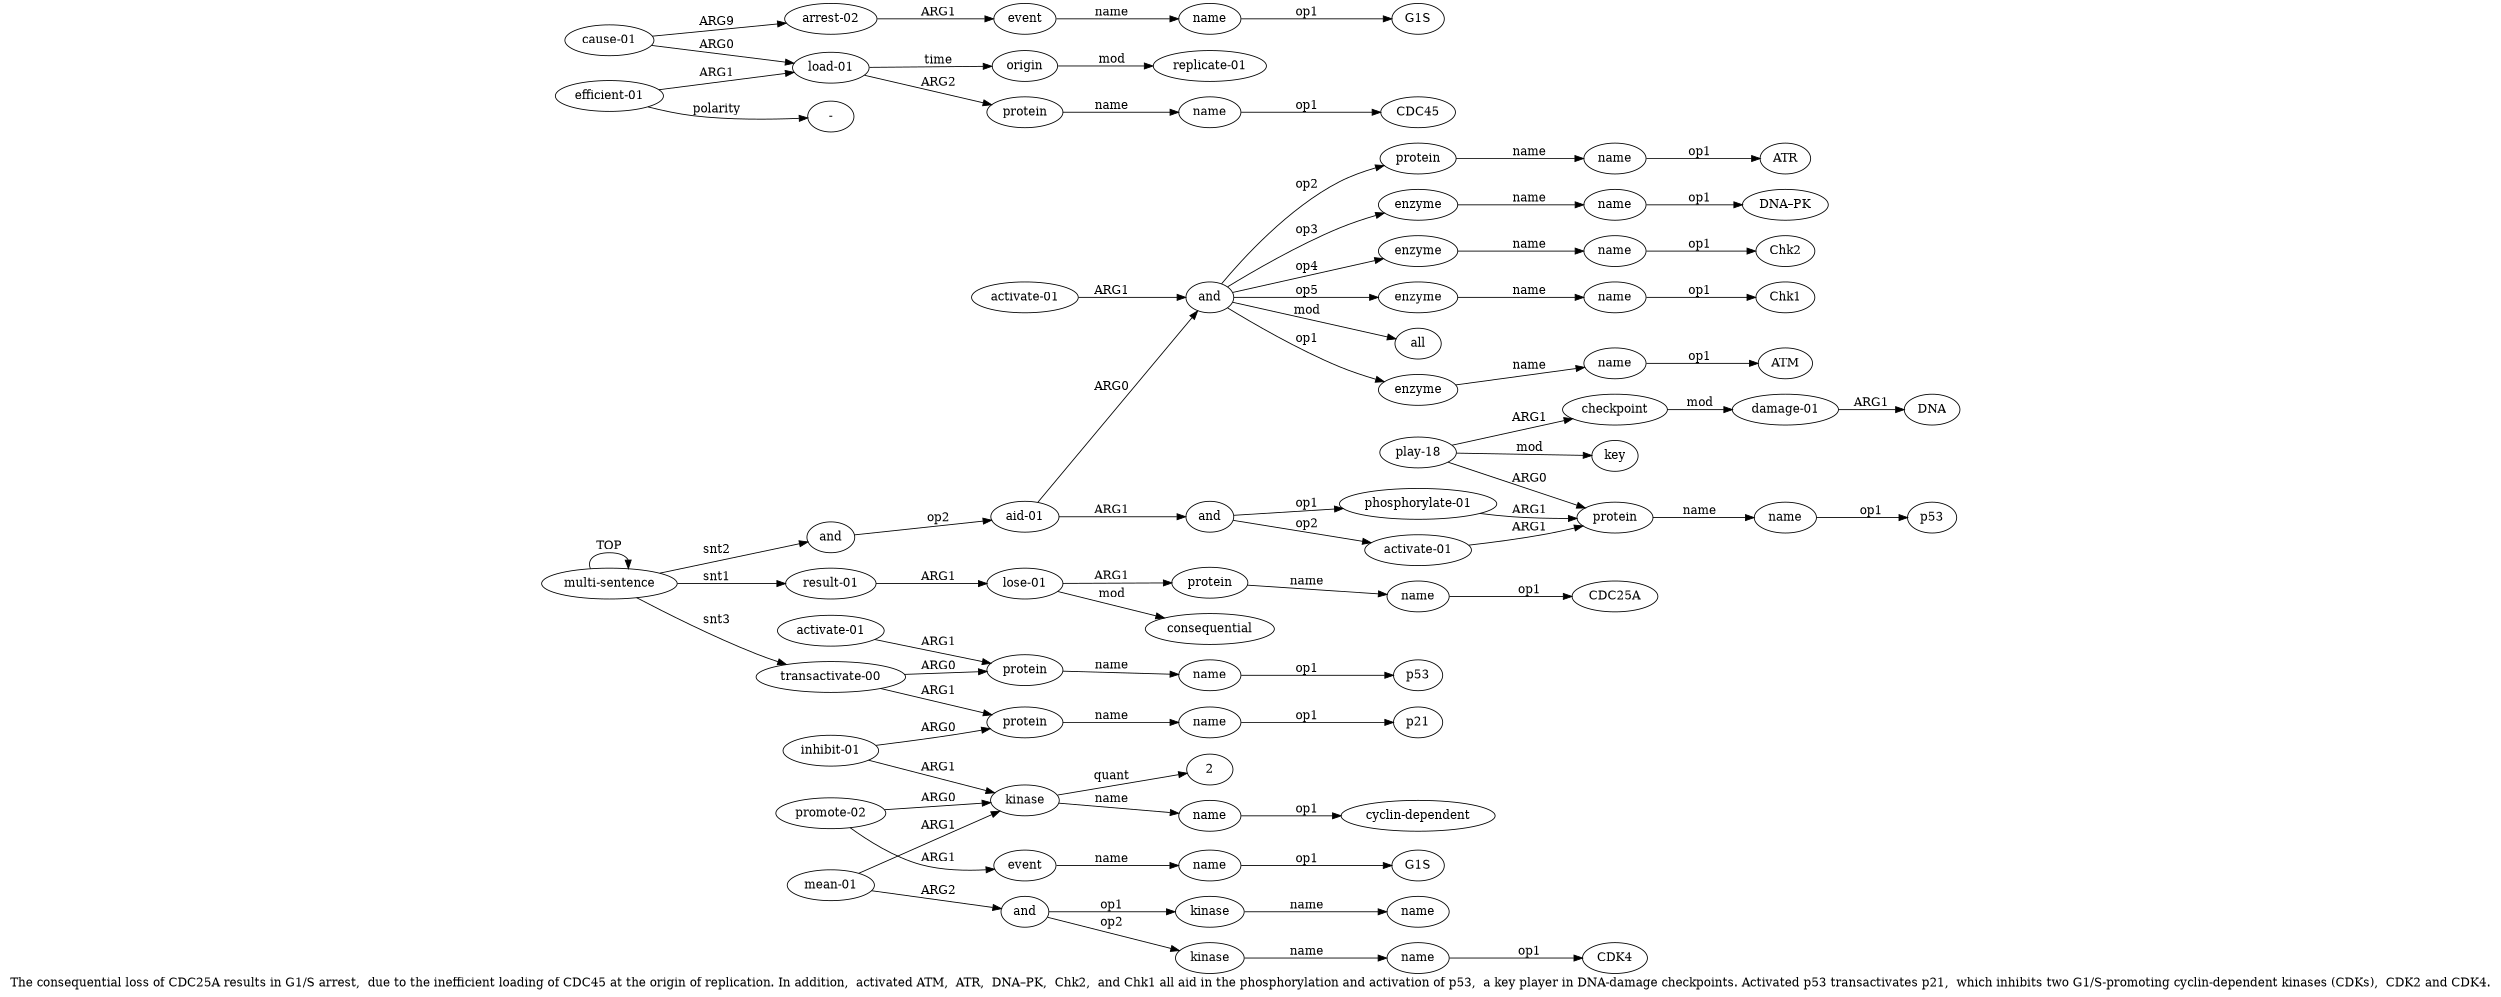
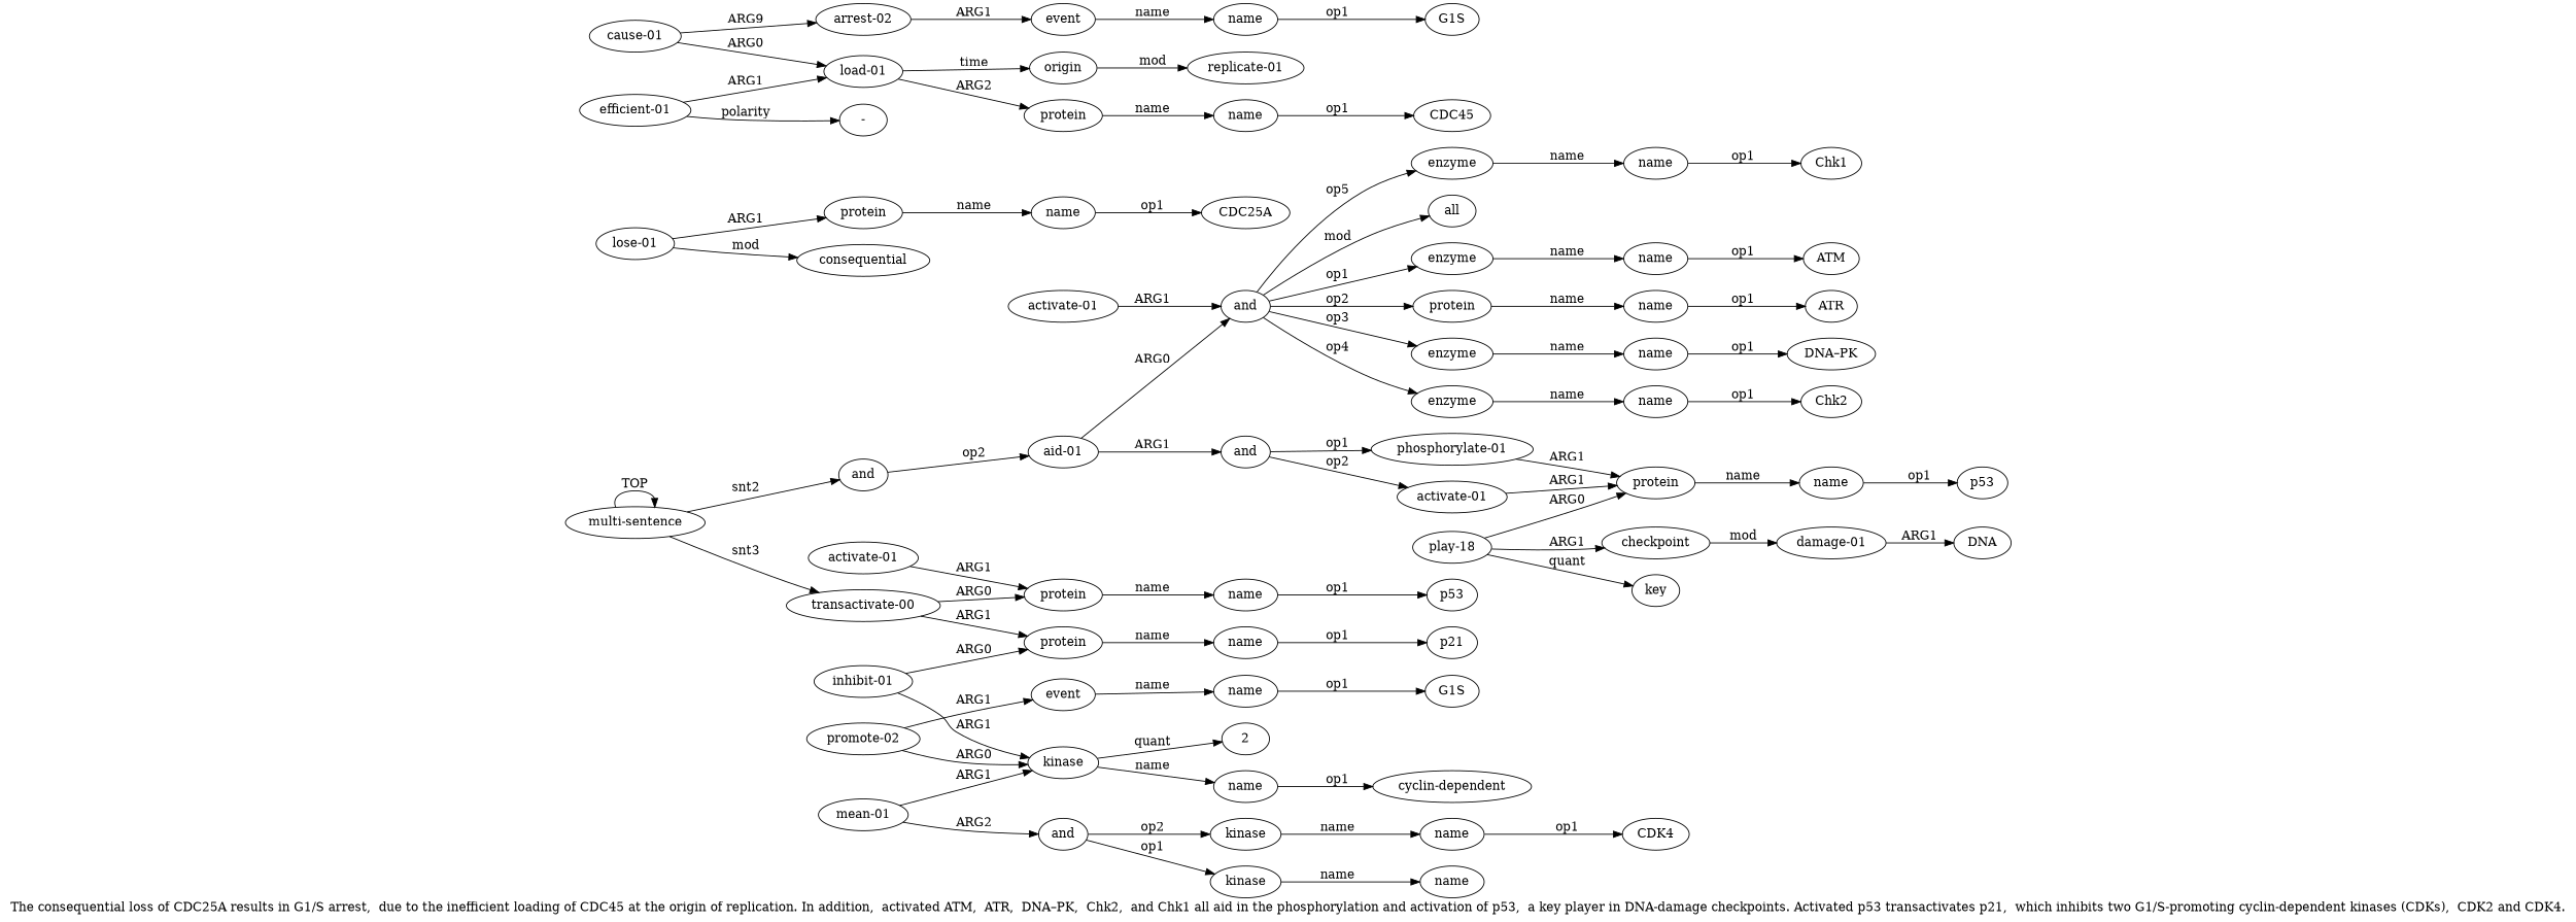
  digraph {
    label="The consequential loss of CDC25A results in G1/S arrest,  due to the inefficient loading of CDC45 at the origin of replication. In addition,  activated ATM,  ATR,  DNA–PK,  Chk2,  and Chk1 all aid in the phosphorylation and activation of p53,  a key player in DNA-damage checkpoints. Activated p53 transactivates p21,  which inhibits two G1/S-promoting cyclin-dependent kinases (CDKs),  CDK2 and CDK4."
    rankdir=LR
    node [color=black gold_ind=-1 gold_label=name test_ind=-1 test_label=name]
    edge [color=black gold_label=op1 test_label=op1]
    n1 [gold_ind=20 label=name test_ind=20]
    n2 [gold_label=ATM label=ATM test_label=ATM]
    n3 [gold_ind=21 gold_label=protein label=protein test_ind=21 test_label=protein]
    n4 [gold_ind=22 label=name test_ind=22]
    n5 [gold_label=ATR label=ATR test_label=ATR]
    n6 [gold_ind=23 gold_label=enzyme label=enzyme test_ind=23 test_label=enzyme]
    n7 [gold_ind=24 label=name test_ind=24]
    n8 [gold_label="DNA–PK" label="DNA–PK" test_label="DNA–PK"]
    n9 [gold_ind=25 gold_label=enzyme label=enzyme test_ind=25 test_label=enzyme]
    n10 [gold_ind=26 label=name test_ind=26]
    n11 [gold_label=Chk2 label=Chk2 test_label=Chk2]
    n12 [gold_ind=27 gold_label=enzyme label=enzyme test_ind=27 test_label=enzyme]
    n13 [gold_ind=28 label=name test_ind=28]
    n14 [gold_label=Chk1 label=Chk1 test_label=Chk1]
    n15 [gold_ind=29 gold_label=all label=all test_ind=29 test_label=all]
    n16 [gold_ind=31 gold_label=and label=and test_ind=31 test_label=and]
    n17 [gold_ind=32 gold_label="phosphorylate-01" label="phosphorylate-01" test_ind=32 test_label="phosphorylate-01"]
    n18 [gold_ind=40 gold_label="activate-01" label="activate-01" test_ind=40 test_label="activate-01"]
    n19 [gold_ind=33 gold_label=protein label=protein test_ind=33 test_label=protein]
    n20 [gold_ind=34 label=name test_ind=34]
    n21 [gold_label=p53 label=p53 test_label=p53]
    n22 [gold_ind=30 gold_label="activate-01" label="activate-01" test_ind=30 test_label="activate-01"]
    n23 [gold_ind=18 gold_label=and label=and test_ind=18 test_label=and]
    n24 [gold_ind=19 gold_label=enzyme label=enzyme test_ind=19 test_label=enzyme]
    n25 [gold_label=2 label=2 test_label=2]
    n26 [gold_ind=37 gold_label="damage-01" label="damage-01" test_ind=37 test_label="damage-01"]
    n27 [gold_ind=38 gold_label=DNA label=DNA test_ind=38 test_label=DNA]
    n28 [gold_label=CDK4 label=CDK4 test_label=CDK4]
    n29 [gold_ind=36 gold_label=checkpoint label=checkpoint test_ind=36 test_label=checkpoint]
    n30 [gold_label="cyclin-dependent" label="cyclin-dependent" test_label="cyclin-dependent"]
    n31 [gold_ind=35 gold_label="play-08" label="play-18" test_ind=35 test_label="play-08"]
    n32 [gold_ind=39 gold_label=key label=key test_ind=39 test_label=key]
    n33 [gold_label=p53 label=p53 test_label=p53]
    n34 [gold_label=G1S label=G1S test_label=G1S]
    n35 [gold_label=CDC25A label=CDC25A test_label=CDC25A]
    n36 [gold_label=G1S label=G1S test_label=G1S]
    n37 [gold_ind=51 gold_label=event label=event test_ind=51 test_label=event]
    n38 [gold_ind=52 label=name test_ind=52]
    n39 [gold_ind=50 gold_label="promote-02" label="promote-02" test_ind=50 test_label="promote-02"]
    n40 [gold_ind=48 gold_label=kinase label=kinase test_ind=48 test_label=kinase]
    n41 [gold_ind=49 label=name test_ind=49]
    n42 [gold_ind=53 gold_label="mean-01" label="mean-01" test_ind=53 test_label="mean-01"]
    n43 [gold_ind=54 gold_label=and label=and test_ind=54 test_label=and]
    n44 [gold_ind=55 gold_label=kinase label=kinase test_ind=55 test_label=kinase]
    n45 [gold_ind=57 gold_label=kinase label=kinase test_ind=57 test_label=kinase]
    n46 [gold_ind=56 label=name test_ind=56]
    n47 [gold_ind=58 label=name test_ind=58]
    n48 [gold_label=p21 label=p21 test_label=p21]
    n49 [gold_ind=15 gold_label="replicate-01" label="replicate-01" test_ind=15 test_label="replicate-01"]
    n50 [gold_ind=14 gold_label=origin label=origin test_ind=14 test_label=origin]
    n51 [gold_ind=17 gold_label="aid-01" label="aid-01" test_ind=17 test_label="aid-01"]
    n52 [gold_ind=16 gold_label=and label=and test_ind=16 test_label=and]
    n53 [gold_ind=11 gold_label=protein label=protein test_ind=11 test_label=protein]
    n54 [gold_ind=12 label=name test_ind=12]
    n55 [gold_label=CDC45 label=CDC45 test_label=CDC45]
    n56 [gold_ind=10 gold_label="load-01" label="load-01" test_ind=10 test_label="load-01"]
    n57 [gold_ind=13 gold_label="efficient-01" label="efficient-01" test_ind=13 test_label="efficient-01"]
    n58 [gold_label="-" label="-" test_label="-"]
-   n59 [gold_ind=1 gold_label="result-01" label="result-01" test_ind=1 test_label="result-01"]
    n60 [gold_ind=2 gold_label="lose-01" label="lose-01" test_ind=2 test_label="lose-01"]
    n61 [gold_ind=3 gold_label=protein label=protein test_ind=3 test_label=protein]
    n62 [gold_ind=5 gold_label=consequential label=consequential test_ind=5 test_label=consequential]
    n63 [gold_ind=6 gold_label="arrest-02" label="arrest-02" test_ind=6 test_label="arrest-02"]
    n64 [gold_ind=7 gold_label=event label=event test_ind=7 test_label=event]
    n65 [gold_ind=4 label=name test_ind=4]
    n66 [gold_ind=8 label=name test_ind=8]
    n67 [gold_ind=0 gold_label="multi-sentence" label="multi-sentence" test_ind=0 test_label="multi-sentence"]
    n68 [gold_ind=41 gold_label="transactivate-00" label="transactivate-00" test_ind=41 test_label="transactivate-00"]
    n69 [gold_ind=45 gold_label=protein label=protein test_ind=45 test_label=protein]
    n70 [gold_ind=42 gold_label=protein label=protein test_ind=42 test_label=protein]
    n71 [gold_ind=46 label=name test_ind=46]
    n72 [gold_ind=43 label=name test_ind=43]
    n73 [gold_ind=9 gold_label="cause-01" label="cause-01" test_ind=9 test_label="cause-01"]
    n74 [gold_ind=47 gold_label="inhibit-01" label="inhibit-01" test_ind=47 test_label="inhibit-01"]
    n75 [gold_ind=44 gold_label="activate-01" label="activate-01" test_ind=44 test_label="activate-01"]
    n1 -> n2 [label=op1]
    n3 -> n4 [gold_label=name label=name test_label=name]
    n4 -> n5 [label=op1]
    n6 -> n7 [gold_label=name label=name test_label=name]
    n7 -> n8 [label=op1]
    n9 -> n10 [gold_label=name label=name test_label=name]
    n10 -> n11 [label=op1]
    n12 -> n13 [gold_label=name label=name test_label=name]
    n13 -> n14 [label=op1]
    n16 -> n17 [label=op1]
    n16 -> n18 [gold_label=op2 label=op2 test_label=op2]
    n17 -> n19 [gold_label=ARG1 label=ARG1 test_label=ARG1]
    n18 -> n19 [gold_label=ARG1 label=ARG1 test_label=ARG1]
    n19 -> n20 [gold_label=name label=name test_label=name]
    n20 -> n21 [label=op1]
    n22 -> n23 [gold_label=ARG1 label=ARG1 test_label=ARG1]
    n23 -> n3 [gold_label=op2 label=op2 test_label=op2]
    n23 -> n6 [gold_label=op3 label=op3 test_label=op3]
    n23 -> n9 [gold_label=op4 label=op4 test_label=op4]
    n23 -> n12 [gold_label=op5 label=op5 test_label=op5]
    n23 -> n15 [gold_label=mod label=mod test_label=mod]
    n23 -> n24 [label=op1]
    n24 -> n1 [gold_label=name label=name test_label=name]
    n26 -> n27 [gold_label=ARG1 label=ARG1 test_label=ARG1]
    n29 -> n26 [gold_label=mod label=mod test_label=mod]
    n31 -> n19 [gold_label=ARG0 label=ARG0 test_label=ARG0]
    n31 -> n29 [gold_label=ARG1 label=ARG1 test_label=ARG1]
-   n31 -> n32 [gold_label=mod label=mod test_label=mod]
+   n31 -> n32 [gold_label=mod label=quant test_label=mod]
    n37 -> n38 [gold_label=name label=name test_label=name]
    n38 -> n34 [label=op1]
    n39 -> n37 [gold_label=ARG1 label=ARG1 test_label=ARG1]
    n39 -> n40 [gold_label=ARG0 label=ARG0 test_label=ARG0]
    n40 -> n25 [gold_label=quant label=quant test_label=quant]
    n40 -> n41 [gold_label=name label=name test_label=name]
    n41 -> n30 [label=op1]
    n42 -> n40 [gold_label=ARG1 label=ARG1 test_label=ARG1]
    n42 -> n43 [gold_label=ARG2 label=ARG2 test_label=ARG2]
    n43 -> n44 [label=op1]
    n43 -> n45 [gold_label=op2 label=op2 test_label=op2]
    n44 -> n46 [gold_label=name label=name test_label=name]
    n45 -> n47 [gold_label=name label=name test_label=name]
    n47 -> n28 [label=op1]
    n50 -> n49 [gold_label=mod label=mod test_label=mod]
    n51 -> n16 [gold_label=ARG1 label=ARG1 test_label=ARG1]
    n51 -> n23 [gold_label=ARG0 label=ARG0 test_label=ARG0]
    n52 -> n51 [gold_label=op2 label=op2 test_label=op2]
    n53 -> n54 [gold_label=name label=name test_label=name]
    n54 -> n55 [label=op1]
    n56 -> n50 [gold_label=time label=time test_label=time]
    n56 -> n53 [gold_label=ARG2 label=ARG2 test_label=ARG2]
    n57 -> n56 [gold_label=ARG1 label=ARG1 test_label=ARG1]
    n57 -> n58 [gold_label=polarity label=polarity test_label=polarity]
-   n59 -> n60 [gold_label=ARG1 label=ARG1 test_label=ARG1]
    n60 -> n61 [gold_label=ARG1 label=ARG1 test_label=ARG1]
    n60 -> n62 [gold_label=mod label=mod test_label=mod]
    n61 -> n65 [gold_label=name label=name test_label=name]
    n63 -> n64 [gold_label=ARG1 label=ARG1 test_label=ARG1]
    n64 -> n66 [gold_label=name label=name test_label=name]
    n65 -> n35 [label=op1]
    n66 -> n36 [label=op1]
    n67 -> n52 [gold_label=snt2 label=snt2 test_label=snt2]
-   n67 -> n59 [gold_label=snt1 label=snt1 test_label=snt1]
    n67 -> n67 [gold_label=TOP label=TOP test_label=TOP]
    n67 -> n68 [gold_label=snt3 label=snt3 test_label=snt3]
    n68 -> n69 [gold_label=ARG1 label=ARG1 test_label=ARG1]
    n68 -> n70 [gold_label=ARG0 label=ARG0 test_label=ARG0]
    n69 -> n71 [gold_label=name label=name test_label=name]
    n70 -> n72 [gold_label=name label=name test_label=name]
    n71 -> n48 [label=op1]
    n72 -> n33 [label=op1]
    n73 -> n56 [gold_label=ARG0 label=ARG0 test_label=ARG0]
    n73 -> n63 [gold_label=ARG1 label=ARG9 test_label=ARG1]
    n74 -> n40 [gold_label=ARG1 label=ARG1 test_label=ARG1]
    n74 -> n69 [gold_label=ARG0 label=ARG0 test_label=ARG0]
    n75 -> n70 [gold_label=ARG1 label=ARG1 test_label=ARG1]
  }
